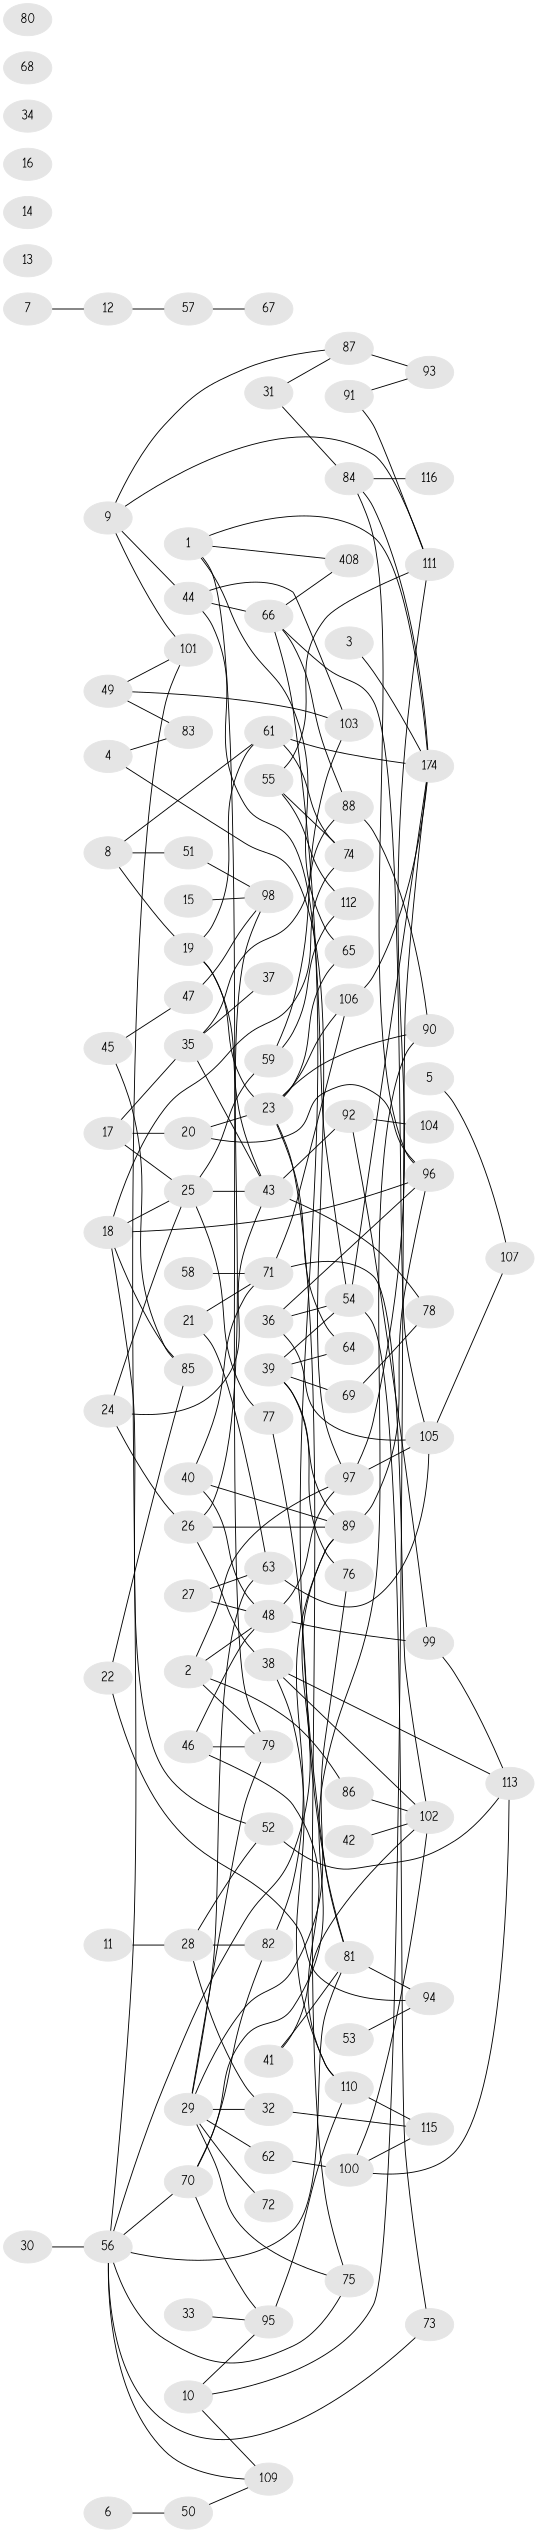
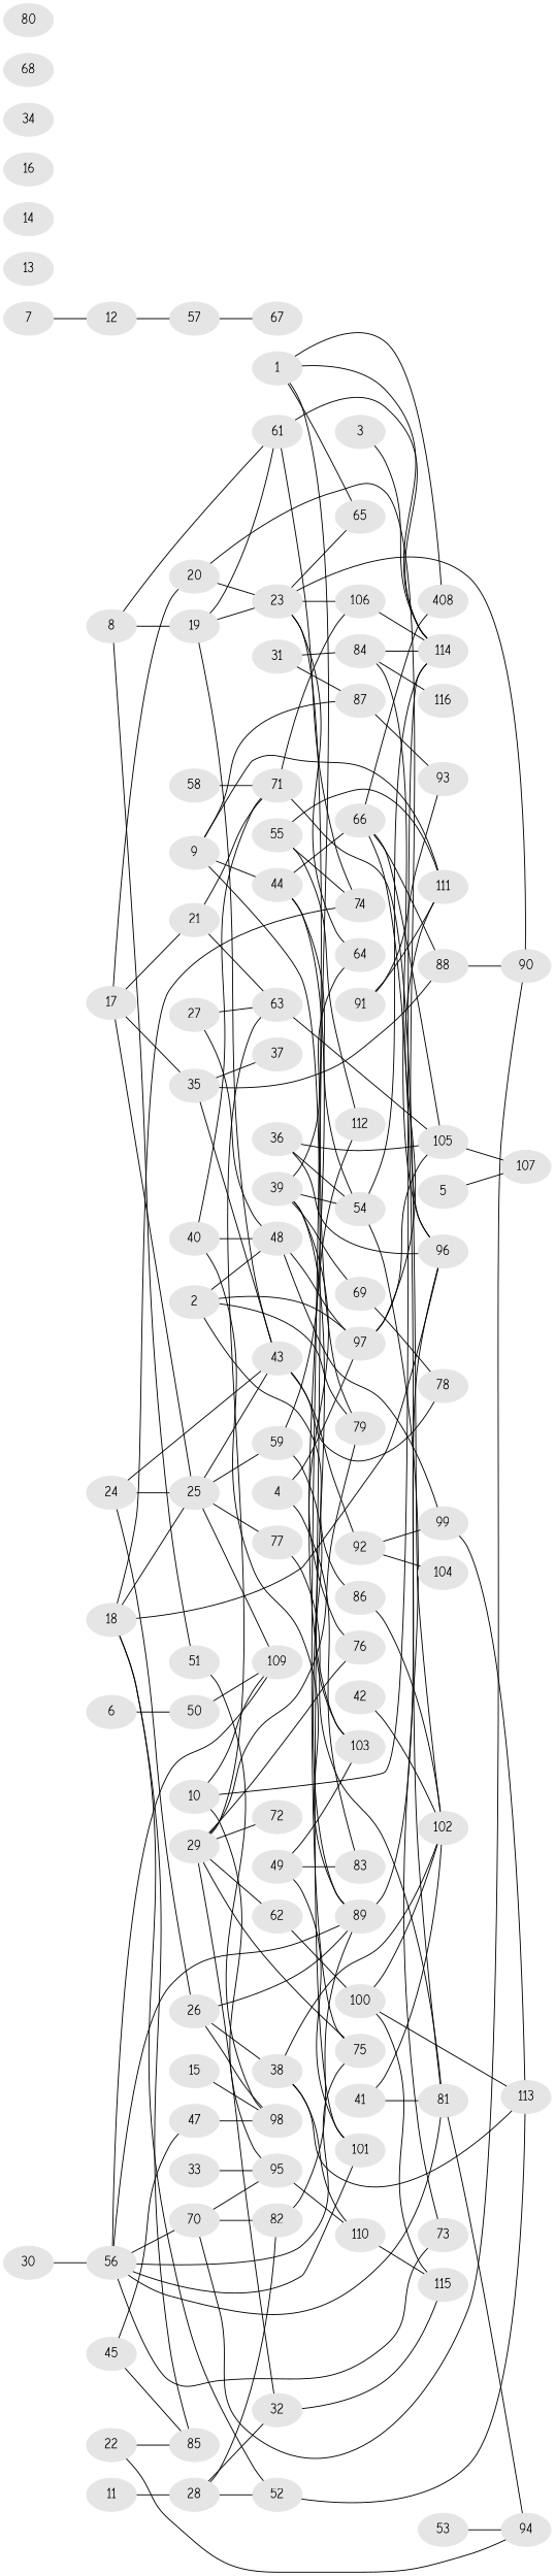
  graph {
    fontname="Comic Neue"
    rankdir=LR
    node [color=gray90 fontname="Comic Neue" style=filled]
    edge [fontname="Comic Neue"]
    1
    65
    79
    n4 [label=408]
-   114 [label=174]
+   114
    2
    48
    86
    97
    99
    102
    111
    105
    3
    4
    83
    5
    107
    6
    50
    109
    7
    12
    57
    8
    19
    51
    61
    23
    43
    98
    74
    9
    44
    87
    101
    54
    66
    103
    93
    10
    95
    110
    11
    28
    52
    32
    82
    67
    13
    14
    15
    16
    17
    20
    21
    25
    35
    96
    63
    71
    59
    77
    88
    37
    18
    85
    113
    64
    75
    90
    106
    78
    92
    22
    94
    24
    26
    38
    89
    112
    81
    27
    115
    29
    62
    72
    76
    100
    30
    56
    73
    70
    31
    84
    116
    33
    34
    36
    39
    69
    40
    41
    42
    104
    45
    47
-   46
    49
    53
    55
    58
    68
    80
    91
    1 -- 65
    1 -- 79
    1 -- n4
    1 -- 114
    2 -- 79
    2 -- 48
    2 -- 86
    2 -- 97
    48 -- 97
    48 -- 99
    86 -- 102
    97 -- 111
    97 -- 105
    99 -- 113
    105 -- 107
    3 -- 114
    4 -- 97
    4 -- 83
    5 -- 107
    6 -- 50
    50 -- 109
    7 -- 12
    12 -- 57
    57 -- 67
    8 -- 19
    8 -- 51
    8 -- 61
    19 -- 61
    19 -- 23
    19 -- 43
    51 -- 98
    61 -- 114
    61 -- 74
    23 -- 65
    23 -- 64
    23 -- 75
    23 -- 90
    23 -- 106
    43 -- 78
    43 -- 92
    9 -- 111
    9 -- 44
    9 -- 87
    9 -- 101
    44 -- 54
    44 -- 66
    44 -- 103
    87 -- 93
    54 -- 114
    54 -- 73
    66 -- n4
    66 -- 105
    66 -- 88
    66 -- 81
    10 -- 114
    10 -- 109
    10 -- 95
    95 -- 110
    110 -- 115
    11 -- 28
    28 -- 52
    28 -- 32
    28 -- 82
    52 -- 113
    32 -- 115
    82 -- 89
    15 -- 98
    17 -- 20
+   17 -- 21
    17 -- 25
    17 -- 35
    20 -- 23
    20 -- 96
    21 -- 63
    21 -- 71
+   25 -- 109
    25 -- 43
    25 -- 59
    25 -- 77
    35 -- 43
    35 -- 88
    35 -- 37
    63 -- 105
    71 -- 102
    71 -- 106
    59 -- 103
    59 -- 112
    77 -- 81
    88 -- 90
    18 -- 74
    18 -- 52
    18 -- 25
    18 -- 96
    18 -- 85
    106 -- 114
    92 -- 99
    92 -- 104
    22 -- 85
    22 -- 94
    24 -- 43
    24 -- 25
    24 -- 26
    26 -- 98
    26 -- 38
    26 -- 89
    38 -- 102
    38 -- 110
    38 -- 113
    89 -- 96
    81 -- 94
    27 -- 48
    27 -- 63
    29 -- 79
    29 -- 32
    29 -- 63
    29 -- 75
    29 -- 62
    29 -- 72
    29 -- 76
    62 -- 100
    100 -- 102
    100 -- 113
    100 -- 115
    30 -- 56
    56 -- 109
    56 -- 101
    56 -- 75
    56 -- 89
    56 -- 81
    56 -- 73
    56 -- 70
    70 -- 95
    70 -- 82
    70 -- 90
    31 -- 87
    31 -- 84
    84 -- 114
    84 -- 96
    84 -- 116
    33 -- 95
    36 -- 105
    36 -- 54
    36 -- 96
    39 -- 54
    39 -- 64
    39 -- 89
    39 -- 76
    39 -- 69
    69 -- 78
    40 -- 48
    40 -- 71
    40 -- 89
    41 -- 102
    41 -- 81
    42 -- 102
    45 -- 85
    45 -- 47
    47 -- 98
-   46 -- 79
-   46 -- 48
-   46 -- 110
    49 -- 83
    49 -- 101
    49 -- 103
    53 -- 94
    55 -- 111
    55 -- 74
    55 -- 112
    58 -- 71
    91 -- 111
    91 -- 93
  }
